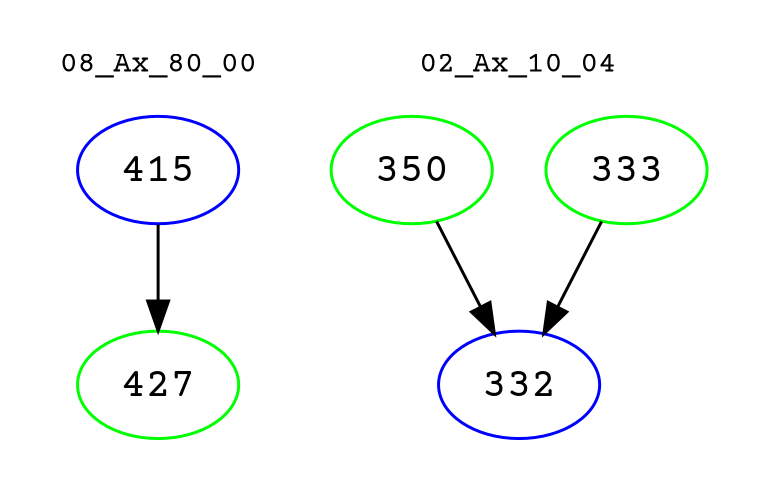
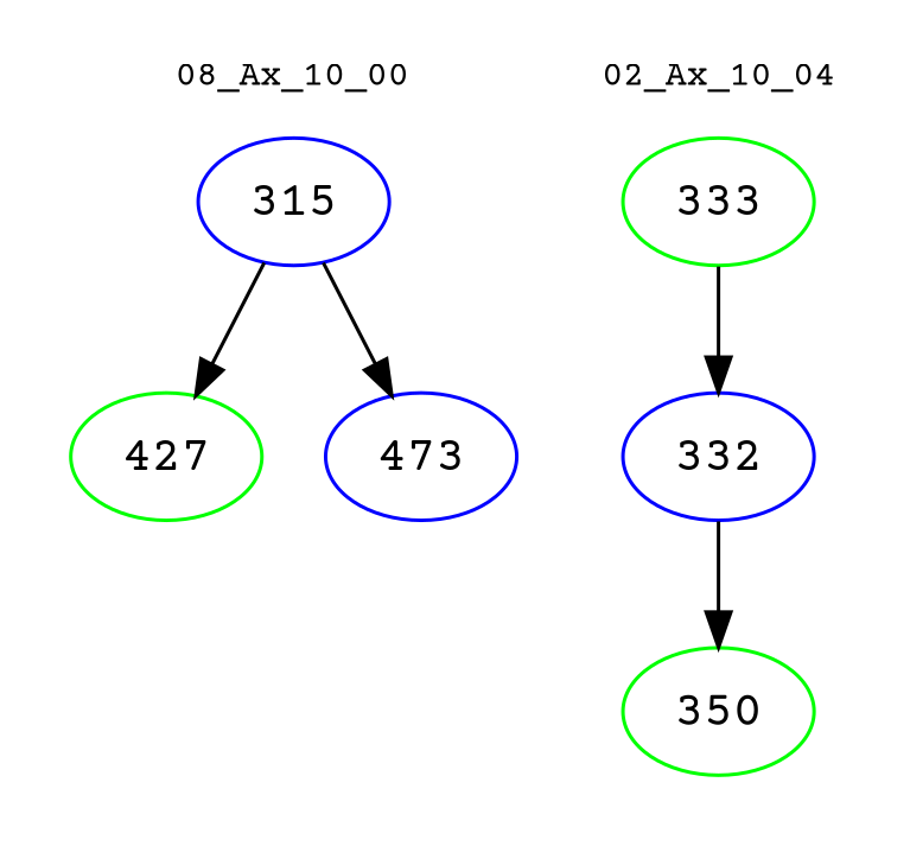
  digraph {
    fontname="Courier Prime"
    node [color=green fontname="Courier Prime"]
    edge [color=black fontname="Courier Prime"]
    n1 [label=427]
-   n2 [color=blue label=415]
+   n2 [color=blue label=315]
+   n3 [color=blue label=473]
    n4 [label=333]
    n5 [color=blue label=332]
    n6 [label=350]
    subgraph cluster_1 {
      color=white
      fontsize=10
-     label="08_Ax_80_00"
+     label="08_Ax_10_00"
      n1
      n2
+     n3
    }
    subgraph cluster_2 {
      color=white
      fontsize=10
      label="02_Ax_10_04"
      n4
      n5
      n6
    }
    n2 -> n1
+   n2 -> n3
    n4 -> n5
-   n6 -> n5
+   n5 -> n6
  }
